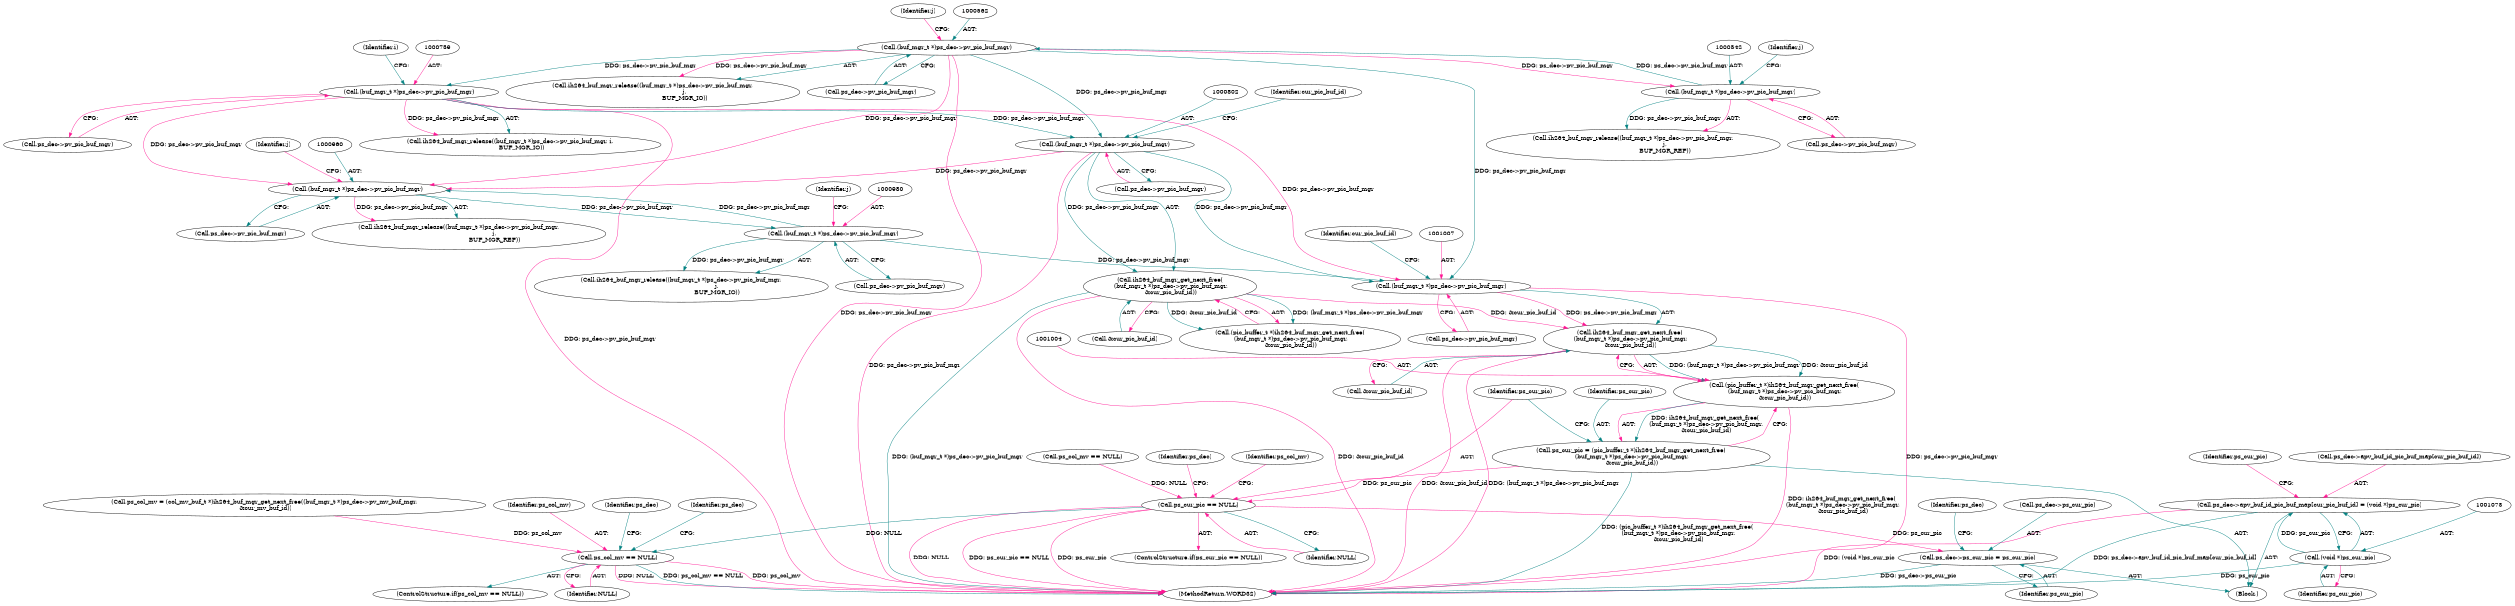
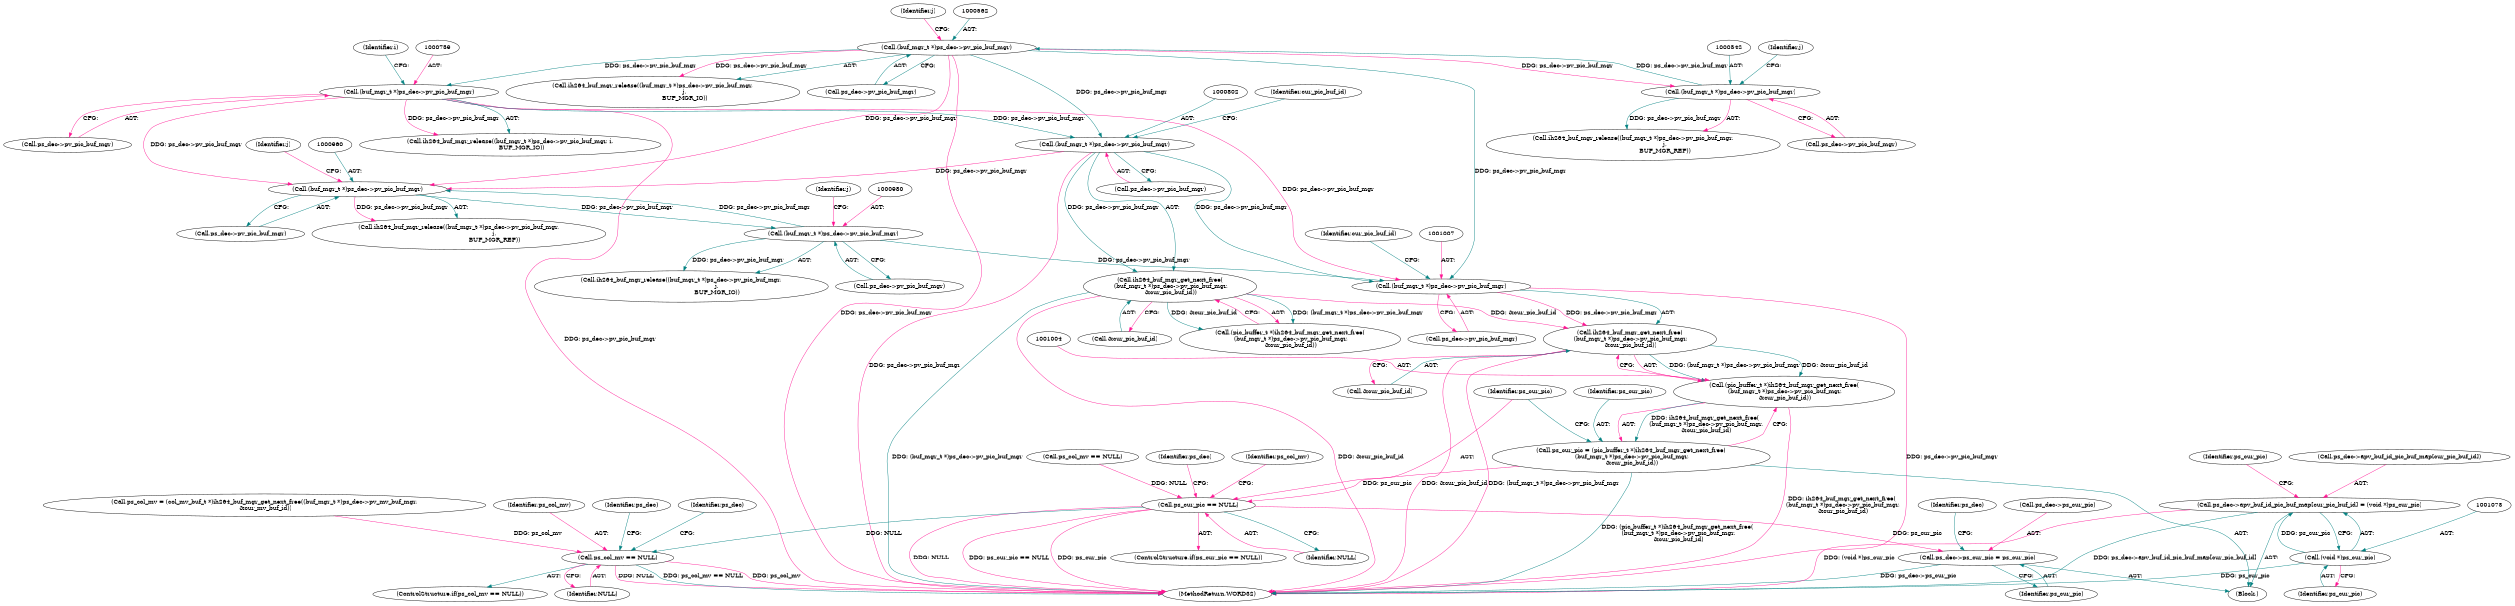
  digraph {
    edge [color=teal]
    n1 [label="(Call,ih264_buf_mgr_get_next_free(\n (buf_mgr_t *)ps_dec->pv_pic_buf_mgr,\n &cur_pic_buf_id))"]
    n2 [label="(Call,(pic_buffer_t *)ih264_buf_mgr_get_next_free(\n (buf_mgr_t *)ps_dec->pv_pic_buf_mgr,\n &cur_pic_buf_id))"]
    n3 [label="(MethodReturn,WORD32)"]
    n4 [label="(Call,&cur_pic_buf_id)"]
    n5 [label="(Call,ps_cur_pic = (pic_buffer_t *)ih264_buf_mgr_get_next_free(\n (buf_mgr_t *)ps_dec->pv_pic_buf_mgr,\n &cur_pic_buf_id))"]
    n6 [label="(Call,(buf_mgr_t *)ps_dec->pv_pic_buf_mgr)"]
    n7 [label="(Call,ps_dec->pv_pic_buf_mgr)"]
    n8 [label="(Call,(buf_mgr_t *)ps_dec->pv_pic_buf_mgr)"]
    n9 [label="(Call,(buf_mgr_t *)ps_dec->pv_pic_buf_mgr)"]
    n10 [label="(Call,(buf_mgr_t *)ps_dec->pv_pic_buf_mgr)"]
    n11 [label="(Call,(buf_mgr_t *)ps_dec->pv_pic_buf_mgr)"]
    n12 [label="(Call,(buf_mgr_t *)ps_dec->pv_pic_buf_mgr)"]
    n13 [label="(Call,ih264_buf_mgr_release((buf_mgr_t *)ps_dec->pv_pic_buf_mgr,\n                                  j,\n                                  BUF_MGR_IO))"]
    n14 [label="(Call,ps_dec->pv_pic_buf_mgr)"]
    n15 [label="(Call,ih264_buf_mgr_release((buf_mgr_t *)ps_dec->pv_pic_buf_mgr,\n                                  j,\n                                  BUF_MGR_REF))"]
    n16 [label="(Call,ps_dec->pv_pic_buf_mgr)"]
    n17 [label="(Call,ih264_buf_mgr_get_next_free(\n (buf_mgr_t *)ps_dec->pv_pic_buf_mgr,\n &cur_pic_buf_id))"]
    n18 [label="(Call,ps_dec->pv_pic_buf_mgr)"]
    n19 [label="(Call,ih264_buf_mgr_release((buf_mgr_t *)ps_dec->pv_pic_buf_mgr, i,\n            BUF_MGR_IO))"]
    n20 [label="(Call,ps_dec->pv_pic_buf_mgr)"]
    n21 [label="(Call,(buf_mgr_t *)ps_dec->pv_pic_buf_mgr)"]
    n22 [label="(Call,ih264_buf_mgr_release((buf_mgr_t *)ps_dec->pv_pic_buf_mgr,\n                                      j,\n                                      BUF_MGR_REF))"]
    n23 [label="(Call,ps_dec->pv_pic_buf_mgr)"]
    n24 [label="(Call,&cur_pic_buf_id)"]
    n25 [label="(Call,(pic_buffer_t *)ih264_buf_mgr_get_next_free(\n (buf_mgr_t *)ps_dec->pv_pic_buf_mgr,\n &cur_pic_buf_id))"]
    n26 [label="(Call,ih264_buf_mgr_release((buf_mgr_t *)ps_dec->pv_pic_buf_mgr,\n                                      j,\n                                      BUF_MGR_IO))"]
    n27 [label="(Call,ps_dec->pv_pic_buf_mgr)"]
    n28 [label="(Call,ps_cur_pic == NULL)"]
    n29 [label="(Block,)"]
    n30 [label="(Call,ps_col_mv == NULL)"]
    n31 [label="(Call,ps_dec->ps_cur_pic = ps_cur_pic)"]
    n32 [label="(ControlStructure,if(ps_cur_pic == NULL))"]
    n33 [label="(Identifier,NULL)"]
    n34 [label="(ControlStructure,if(ps_col_mv == NULL))"]
    n35 [label="(Identifier,NULL)"]
    n36 [label="(Identifier,ps_cur_pic)"]
    n37 [label="(Call,(void *)ps_cur_pic)"]
    n38 [label="(Call,ps_dec->apv_buf_id_pic_buf_map[cur_pic_buf_id] = (void *)ps_cur_pic)"]
    n39 [label="(Identifier,ps_cur_pic)"]
    n40 [label="(Identifier,j)"]
    n41 [label="(Identifier,j)"]
    n42 [label="(Identifier,ps_dec)"]
    n43 [label="(Identifier,ps_col_mv)"]
    n44 [label="(Identifier,i)"]
    n45 [label="(Identifier,ps_col_mv)"]
    n46 [label="(Call,ps_dec->ps_cur_pic)"]
    n47 [label="(Identifier,ps_dec)"]
    n48 [label="(Identifier,ps_cur_pic)"]
    n49 [label="(Identifier,j)"]
    n50 [label="(Identifier,ps_cur_pic)"]
    n51 [label="(Identifier,ps_dec)"]
    n52 [label="(Identifier,cur_pic_buf_id)"]
    n53 [label="(Identifier,ps_dec)"]
    n54 [label="(Call,ps_dec->apv_buf_id_pic_buf_map[cur_pic_buf_id])"]
    n55 [label="(Identifier,ps_cur_pic)"]
    n56 [label="(Call,ps_col_mv == NULL)"]
    n57 [label="(Call,ps_col_mv = (col_mv_buf_t *)ih264_buf_mgr_get_next_free((buf_mgr_t *)ps_dec->pv_mv_buf_mgr,\n &cur_mv_buf_id))"]
    n58 [label="(Identifier,cur_pic_buf_id)"]
    n59 [label="(Identifier,j)"]
    1001007
    1000562
    1000542
    1000802
    1000759
    1000980
    1000960
    1001004
    1001073
    n1 -> n2 [color=deeppink label="AST: "]
    n1 -> n2 [label="DDG: (buf_mgr_t *)ps_dec->pv_pic_buf_mgr"]
    n1 -> n2 [label="DDG: &cur_pic_buf_id"]
    n1 -> n3 [color=deeppink label="DDG: &cur_pic_buf_id"]
    n1 -> n3 [color=deeppink label="DDG: (buf_mgr_t *)ps_dec->pv_pic_buf_mgr"]
    n1 -> n4 [color=deeppink label="CFG: "]
    n2 -> n1 [color=deeppink label="CFG: "]
    n2 -> n3 [color=deeppink label="DDG: ih264_buf_mgr_get_next_free(\n (buf_mgr_t *)ps_dec->pv_pic_buf_mgr,\n &cur_pic_buf_id)"]
    n2 -> n5 [color=deeppink label="AST: "]
    n2 -> n5 [label="DDG: ih264_buf_mgr_get_next_free(\n (buf_mgr_t *)ps_dec->pv_pic_buf_mgr,\n &cur_pic_buf_id)"]
    n4 -> n1 [label="AST: "]
    n5 -> n2 [color=deeppink label="CFG: "]
    n5 -> n3 [label="DDG: (pic_buffer_t *)ih264_buf_mgr_get_next_free(\n (buf_mgr_t *)ps_dec->pv_pic_buf_mgr,\n &cur_pic_buf_id)"]
    n5 -> n28 [color=deeppink label="DDG: ps_cur_pic"]
    n5 -> n29 [label="AST: "]
    n6 -> n1 [label="AST: "]
    n6 -> n1 [color=deeppink label="DDG: ps_dec->pv_pic_buf_mgr"]
    n6 -> n3 [color=deeppink label="DDG: ps_dec->pv_pic_buf_mgr"]
    n6 -> n7 [color=deeppink label="CFG: "]
    n7 -> n6 [color=deeppink label="AST: "]
    n8 -> n3 [color=deeppink label="DDG: ps_dec->pv_pic_buf_mgr"]
    n8 -> n6 [label="DDG: ps_dec->pv_pic_buf_mgr"]
    n8 -> n9 [color=deeppink label="DDG: ps_dec->pv_pic_buf_mgr"]
    n8 -> n10 [label="DDG: ps_dec->pv_pic_buf_mgr"]
    n8 -> n11 [label="DDG: ps_dec->pv_pic_buf_mgr"]
    n8 -> n12 [color=deeppink label="DDG: ps_dec->pv_pic_buf_mgr"]
    n8 -> n13 [label="AST: "]
    n8 -> n13 [color=deeppink label="DDG: ps_dec->pv_pic_buf_mgr"]
    n8 -> n14 [label="CFG: "]
    n9 -> n8 [label="DDG: ps_dec->pv_pic_buf_mgr"]
    n9 -> n15 [color=deeppink label="AST: "]
    n9 -> n15 [label="DDG: ps_dec->pv_pic_buf_mgr"]
    n9 -> n16 [color=deeppink label="CFG: "]
    n10 -> n3 [color=deeppink label="DDG: ps_dec->pv_pic_buf_mgr"]
    n10 -> n6 [label="DDG: ps_dec->pv_pic_buf_mgr"]
    n10 -> n12 [color=deeppink label="DDG: ps_dec->pv_pic_buf_mgr"]
    n10 -> n17 [label="AST: "]
    n10 -> n17 [label="DDG: ps_dec->pv_pic_buf_mgr"]
    n10 -> n18 [label="CFG: "]
    n11 -> n3 [color=deeppink label="DDG: ps_dec->pv_pic_buf_mgr"]
    n11 -> n6 [color=deeppink label="DDG: ps_dec->pv_pic_buf_mgr"]
    n11 -> n10 [label="DDG: ps_dec->pv_pic_buf_mgr"]
    n11 -> n12 [color=deeppink label="DDG: ps_dec->pv_pic_buf_mgr"]
    n11 -> n19 [label="AST: "]
    n11 -> n19 [color=deeppink label="DDG: ps_dec->pv_pic_buf_mgr"]
    n11 -> n20 [color=deeppink label="CFG: "]
    n12 -> n21 [label="DDG: ps_dec->pv_pic_buf_mgr"]
    n12 -> n22 [label="AST: "]
    n12 -> n22 [color=deeppink label="DDG: ps_dec->pv_pic_buf_mgr"]
    n12 -> n23 [label="CFG: "]
    n14 -> n8 [label="AST: "]
    n16 -> n9 [color=deeppink label="AST: "]
    n17 -> n1 [color=deeppink label="DDG: &cur_pic_buf_id"]
    n17 -> n3 [color=deeppink label="DDG: &cur_pic_buf_id"]
    n17 -> n3 [label="DDG: (buf_mgr_t *)ps_dec->pv_pic_buf_mgr"]
    n17 -> n24 [color=deeppink label="CFG: "]
    n17 -> n25 [color=deeppink label="AST: "]
    n17 -> n25 [label="DDG: (buf_mgr_t *)ps_dec->pv_pic_buf_mgr"]
    n17 -> n25 [label="DDG: &cur_pic_buf_id"]
    n18 -> n10 [color=deeppink label="AST: "]
    n20 -> n11 [color=deeppink label="AST: "]
    n21 -> n6 [label="DDG: ps_dec->pv_pic_buf_mgr"]
    n21 -> n12 [label="DDG: ps_dec->pv_pic_buf_mgr"]
    n21 -> n26 [label="AST: "]
    n21 -> n26 [label="DDG: ps_dec->pv_pic_buf_mgr"]
    n21 -> n27 [label="CFG: "]
    n23 -> n12 [label="AST: "]
    n24 -> n17 [label="AST: "]
    n25 -> n17 [color=deeppink label="CFG: "]
    n27 -> n21 [label="AST: "]
    n28 -> n3 [color=deeppink label="DDG: ps_cur_pic"]
    n28 -> n3 [color=deeppink label="DDG: NULL"]
    n28 -> n3 [color=deeppink label="DDG: ps_cur_pic == NULL"]
    n28 -> n30 [label="DDG: NULL"]
    n28 -> n31 [color=deeppink label="DDG: ps_cur_pic"]
    n28 -> n32 [color=deeppink label="AST: "]
    n28 -> n33 [label="CFG: "]
    n30 -> n3 [color=deeppink label="DDG: NULL"]
    n30 -> n3 [label="DDG: ps_col_mv == NULL"]
    n30 -> n3 [color=deeppink label="DDG: ps_col_mv"]
    n30 -> n34 [label="AST: "]
    n30 -> n35 [color=deeppink label="CFG: "]
    n31 -> n3 [label="DDG: ps_dec->ps_cur_pic"]
    n31 -> n29 [label="AST: "]
    n31 -> n36 [label="CFG: "]
    n33 -> n28 [color=deeppink label="AST: "]
    n35 -> n30 [color=deeppink label="AST: "]
    n36 -> n31 [label="AST: "]
    n37 -> n3 [label="DDG: ps_cur_pic"]
    n37 -> n38 [label="AST: "]
    n37 -> n38 [label="DDG: ps_cur_pic"]
    n37 -> n39 [color=deeppink label="CFG: "]
    n38 -> n3 [color=deeppink label="DDG: (void *)ps_cur_pic"]
    n38 -> n3 [label="DDG: ps_dec->apv_buf_id_pic_buf_map[cur_pic_buf_id]"]
    n38 -> n29 [label="AST: "]
    n38 -> n37 [label="CFG: "]
    n39 -> n37 [label="AST: "]
    n40 -> n12 [color=deeppink label="CFG: "]
    n41 -> n8 [color=deeppink label="CFG: "]
    n42 -> n28 [color=deeppink label="CFG: "]
    n43 -> n30 [color=deeppink label="AST: "]
    n44 -> n11 [label="CFG: "]
    n45 -> n28 [color=deeppink label="CFG: "]
-   n46 -> n31 [label="AST: "]
+   n46 -> n31 [color=deeppink label="AST: "]
    n47 -> n31 [label="CFG: "]
    n48 -> n38 [color=deeppink label="CFG: "]
    n49 -> n21 [color=deeppink label="CFG: "]
    n50 -> n5 [label="CFG: "]
    n50 -> n28 [color=deeppink label="AST: "]
    n51 -> n30 [label="CFG: "]
    n52 -> n6 [label="CFG: "]
    n53 -> n30 [label="CFG: "]
    n54 -> n38 [color=deeppink label="AST: "]
    n55 -> n5 [label="AST: "]
    n56 -> n28 [color=deeppink label="DDG: NULL"]
    n57 -> n30 [color=deeppink label="DDG: ps_col_mv"]
    n58 -> n10 [label="CFG: "]
    n59 -> n9 [label="CFG: "]
    1001007 -> n6 [color=deeppink label="AST: "]
    1000562 -> n8 [label="AST: "]
    1000542 -> n9 [label="AST: "]
    1000802 -> n10 [label="AST: "]
    1000759 -> n11 [color=deeppink label="AST: "]
    1000980 -> n21 [color=deeppink label="AST: "]
    1000960 -> n12 [label="AST: "]
    1001004 -> n2 [color=deeppink label="AST: "]
    1001073 -> n37 [label="AST: "]
  }
